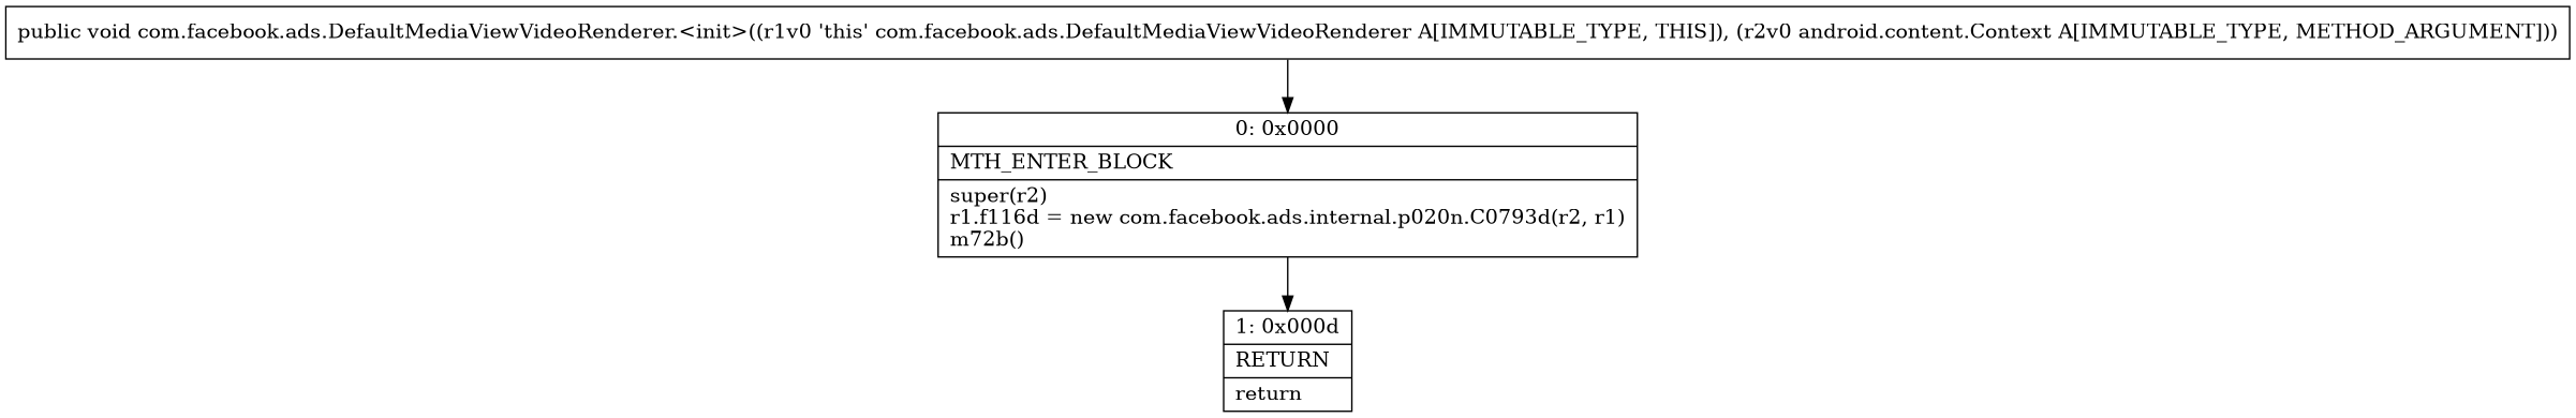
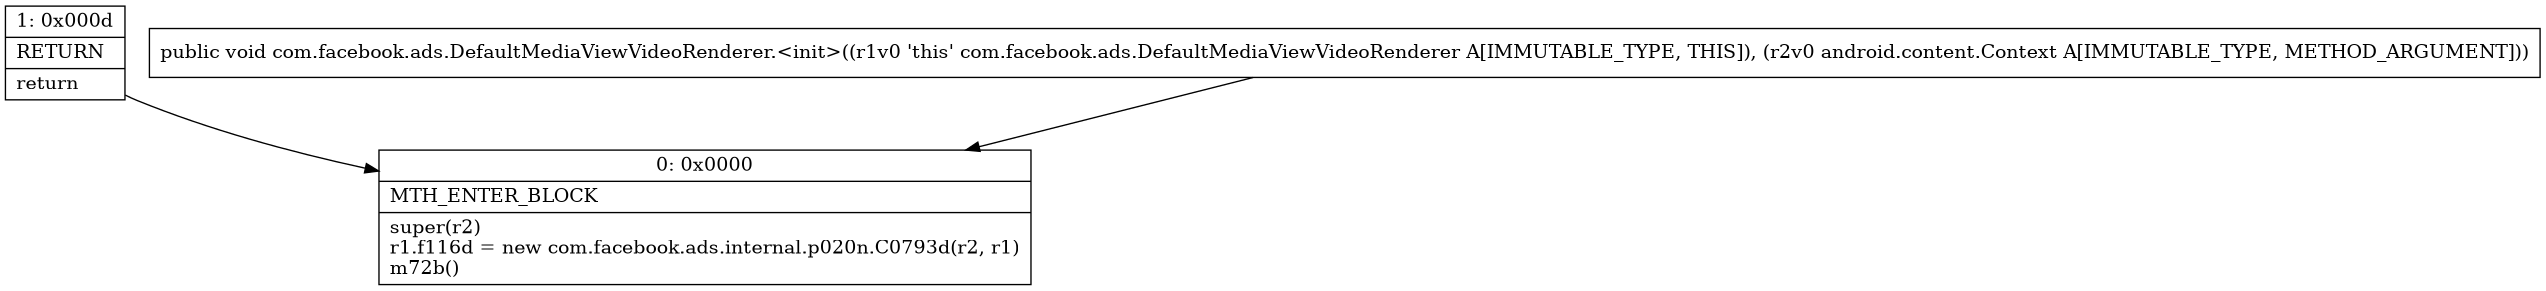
  digraph {
    node [shape=record]
    n1 [label="{0\:\ 0x0000|MTH_ENTER_BLOCK\l|super(r2)\lr1.f116d = new com.facebook.ads.internal.p020n.C0793d(r2, r1)\lm72b()\l}"]
    n2 [label="{1\:\ 0x000d|RETURN\l|return\l}"]
    n3 [label="{public void com.facebook.ads.DefaultMediaViewVideoRenderer.\<init\>((r1v0 'this' com.facebook.ads.DefaultMediaViewVideoRenderer A[IMMUTABLE_TYPE, THIS]), (r2v0 android.content.Context A[IMMUTABLE_TYPE, METHOD_ARGUMENT])) }"]
-   n1 -> n2
+   n2 -> n1
    n3 -> n1
  }
